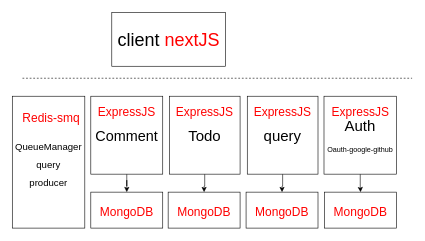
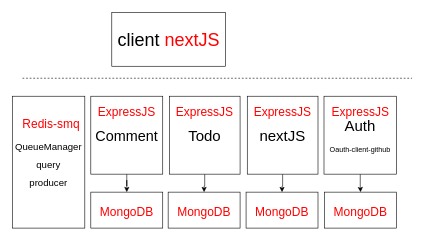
  <mxCell id="0" />
  <mxCell id="1" parent="0" />
  <mxCell id="2" value="&lt;span style=&quot;font-size: 30px;&quot;&gt;client &lt;font color=&quot;#ff0000&quot;&gt;nextJS&lt;/font&gt;&lt;br&gt;&lt;/span&gt;" style="rounded=0;whiteSpace=wrap;html=1;" parent="1" vertex="1"><mxGeometry x="186" y="20" width="190" height="90" as="geometry" /></mxCell>
  <mxCell id="3" style="edgeStyle=orthogonalEdgeStyle;rounded=0;orthogonalLoop=1;jettySize=auto;html=1;entryX=0.5;entryY=0;entryDx=0;entryDy=0;" parent="1" source="4" target="5" edge="1"><mxGeometry relative="1" as="geometry" /></mxCell>
  <mxCell id="4" value="&lt;font style=&quot;font-size: 25px&quot;&gt;Todo&lt;/font&gt;" style="rounded=0;whiteSpace=wrap;html=1;fontSize=30;" parent="1" vertex="1"><mxGeometry x="282" y="160" width="118" height="130" as="geometry" /></mxCell>
  <mxCell id="5" value="&lt;font color=&quot;#ff0000&quot; style=&quot;font-size: 20px;&quot;&gt;MongoDB&lt;/font&gt;" style="rounded=0;whiteSpace=wrap;html=1;fontSize=30;" parent="1" vertex="1"><mxGeometry x="280" y="320" width="120" height="60" as="geometry" /></mxCell>
  <mxCell id="6" value="&lt;font size=&quot;3&quot;&gt;QueueManager&lt;br&gt;query&lt;br&gt;producer&lt;br&gt;&lt;/font&gt;" style="rounded=0;whiteSpace=wrap;html=1;fontSize=25;" parent="1" vertex="1"><mxGeometry x="20" y="160" width="121" height="220" as="geometry" /></mxCell>
  <mxCell id="7" style="edgeStyle=orthogonalEdgeStyle;rounded=0;orthogonalLoop=1;jettySize=auto;html=1;entryX=0.5;entryY=0;entryDx=0;entryDy=0;" parent="1" source="8" target="9" edge="1"><mxGeometry relative="1" as="geometry" /></mxCell>
- <mxCell id="8" value="&lt;font style=&quot;font-size: 25px&quot;&gt;Auth&lt;/font&gt;&lt;br style=&quot;font-size: 14px&quot;&gt;&lt;font style=&quot;font-size: 12px&quot;&gt;Oauth-google-github&lt;/font&gt;" style="rounded=0;whiteSpace=wrap;html=1;fontSize=30;" parent="1" vertex="1"><mxGeometry x="540" y="160" width="121" height="130" as="geometry" /></mxCell>
+ <mxCell id="8" value="&lt;font style=&quot;font-size: 25px&quot;&gt;Auth&lt;/font&gt;&lt;br style=&quot;font-size: 14px&quot;&gt;&lt;font style=&quot;font-size: 12px&quot;&gt;Oauth-client-github&lt;/font&gt;" style="rounded=0;whiteSpace=wrap;html=1;fontSize=30;" parent="1" vertex="1"><mxGeometry x="540" y="160" width="121" height="130" as="geometry" /></mxCell>
  <mxCell id="9" value="&lt;span style=&quot;color: rgb(255, 0, 0); font-size: 20px;&quot;&gt;MongoDB&lt;/span&gt;" style="rounded=0;whiteSpace=wrap;html=1;fontSize=30;" parent="1" vertex="1"><mxGeometry x="541" y="320" width="120" height="60" as="geometry" /></mxCell>
  <mxCell id="10" value="" style="endArrow=none;dashed=1;html=1;rounded=0;fontSize=20;fontColor=#FF0000;" parent="1" edge="1"><mxGeometry width="50" height="50" relative="1" as="geometry"><mxPoint x="37" y="130" as="sourcePoint" /><mxPoint x="687" y="130" as="targetPoint" /></mxGeometry></mxCell>
  <mxCell id="11" value="ExpressJS" style="text;html=1;strokeColor=none;fillColor=none;align=center;verticalAlign=middle;whiteSpace=wrap;rounded=0;fontSize=20;fontColor=#FF0000;" parent="1" vertex="1"><mxGeometry x="292" y="170" width="98" height="30" as="geometry" /></mxCell>
  <mxCell id="12" value="ExpressJS" style="text;html=1;strokeColor=none;fillColor=none;align=center;verticalAlign=middle;whiteSpace=wrap;rounded=0;fontSize=20;fontColor=#FF0000;" parent="1" vertex="1"><mxGeometry x="551" y="170" width="100" height="30" as="geometry" /></mxCell>
  <mxCell id="13" style="edgeStyle=orthogonalEdgeStyle;rounded=0;orthogonalLoop=1;jettySize=auto;html=1;entryX=0.5;entryY=0;entryDx=0;entryDy=0;" parent="1" source="14" target="15" edge="1"><mxGeometry relative="1" as="geometry" /></mxCell>
  <mxCell id="14" value="&lt;font style=&quot;font-size: 24px&quot;&gt;Comment&lt;/font&gt;" style="rounded=0;whiteSpace=wrap;html=1;fontSize=30;" parent="1" vertex="1"><mxGeometry x="151" y="160" width="120" height="130" as="geometry" /></mxCell>
  <mxCell id="15" value="&lt;font color=&quot;#ff0000&quot; style=&quot;font-size: 20px;&quot;&gt;MongoDB&lt;/font&gt;" style="rounded=0;whiteSpace=wrap;html=1;fontSize=30;" parent="1" vertex="1"><mxGeometry x="151" y="320" width="120" height="60" as="geometry" /></mxCell>
  <mxCell id="16" value="ExpressJS" style="text;html=1;strokeColor=none;fillColor=none;align=center;verticalAlign=middle;whiteSpace=wrap;rounded=0;fontSize=20;fontColor=#FF0000;" parent="1" vertex="1"><mxGeometry x="161" y="170" width="100" height="30" as="geometry" /></mxCell>
- <mxCell id="17" value="Redis-smq" style="text;html=1;strokeColor=none;fillColor=none;align=center;verticalAlign=middle;whiteSpace=wrap;rounded=0;fontSize=20;fontColor=#FF0000;" parent="1" vertex="1"><mxGeometry x="35" y="180" width="100" height="30" as="geometry" /></mxCell>
+ <mxCell id="17" value="Redis-smq" style="text;html=1;strokeColor=none;fillColor=none;align=center;verticalAlign=middle;whiteSpace=wrap;rounded=0;fontSize=20;fontColor=#FF0000;" parent="1" vertex="1"><mxGeometry x="35" y="190" width="100" height="30" as="geometry" /></mxCell>
  <mxCell id="18" style="edgeStyle=orthogonalEdgeStyle;rounded=0;orthogonalLoop=1;jettySize=auto;html=1;entryX=0.5;entryY=0;entryDx=0;entryDy=0;" parent="1" source="19" target="20" edge="1"><mxGeometry relative="1" as="geometry" /></mxCell>
- <mxCell id="19" value="&lt;font style=&quot;font-size: 25px&quot;&gt;query&lt;/font&gt;" style="rounded=0;whiteSpace=wrap;html=1;fontSize=30;" parent="1" vertex="1"><mxGeometry x="412" y="160" width="118" height="130" as="geometry" /></mxCell>
+ <mxCell id="19" value="&lt;font style=&quot;font-size: 25px&quot;&gt;nextJS&lt;/font&gt;" style="rounded=0;whiteSpace=wrap;html=1;fontSize=30;" parent="1" vertex="1"><mxGeometry x="412" y="160" width="118" height="130" as="geometry" /></mxCell>
  <mxCell id="20" value="&lt;font color=&quot;#ff0000&quot; style=&quot;font-size: 20px;&quot;&gt;MongoDB&lt;/font&gt;" style="rounded=0;whiteSpace=wrap;html=1;fontSize=30;" parent="1" vertex="1"><mxGeometry x="410" y="320" width="120" height="60" as="geometry" /></mxCell>
  <mxCell id="21" value="ExpressJS" style="text;html=1;strokeColor=none;fillColor=none;align=center;verticalAlign=middle;whiteSpace=wrap;rounded=0;fontSize=20;fontColor=#FF0000;" parent="1" vertex="1"><mxGeometry x="422" y="170" width="98" height="30" as="geometry" /></mxCell>
